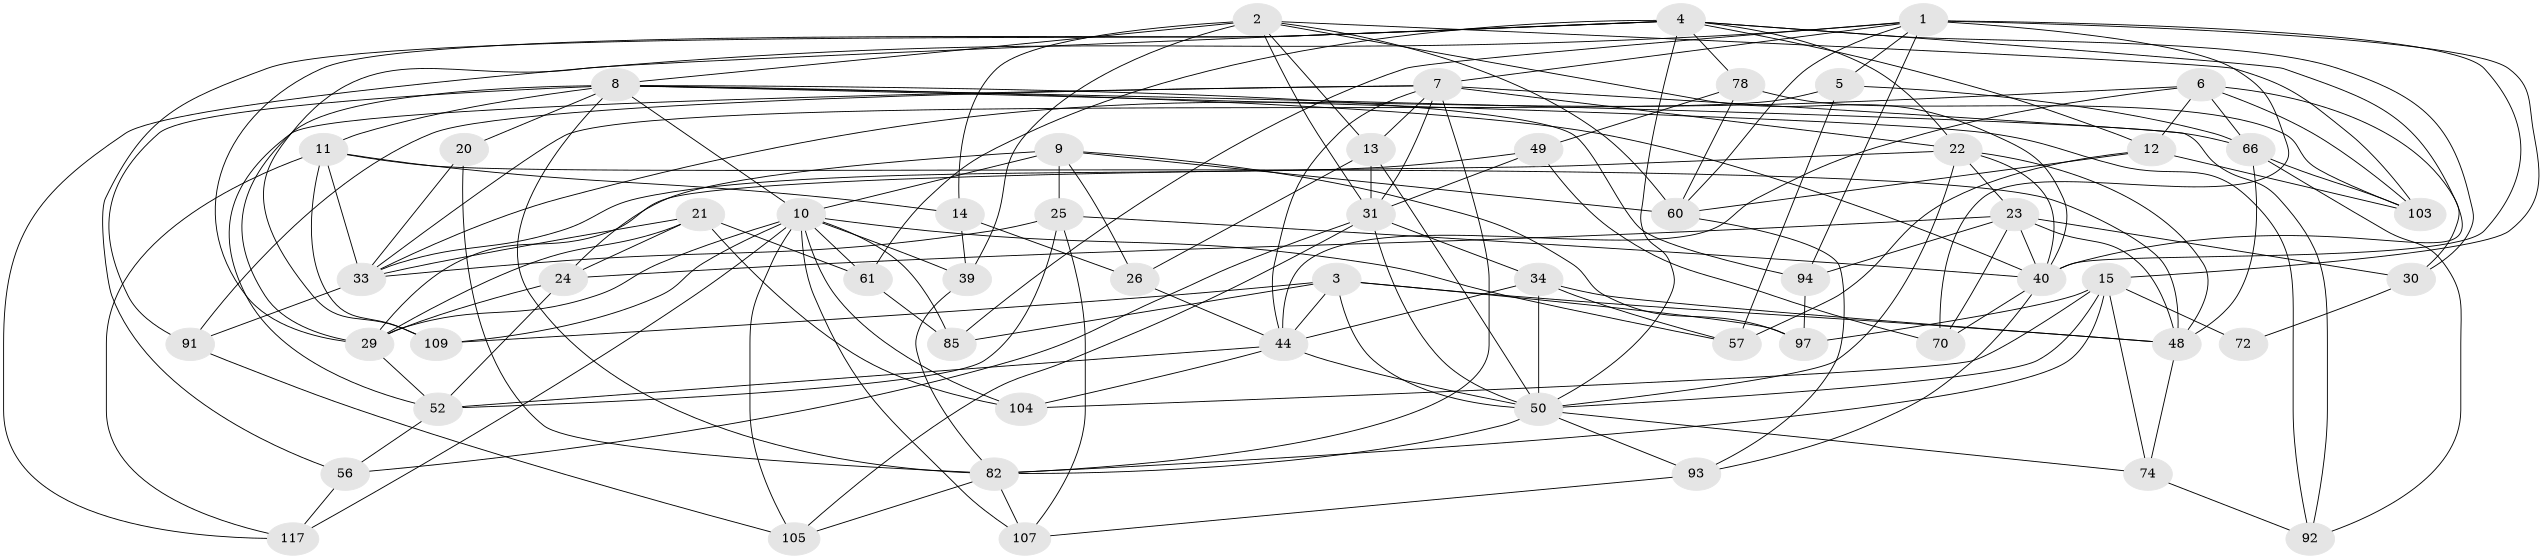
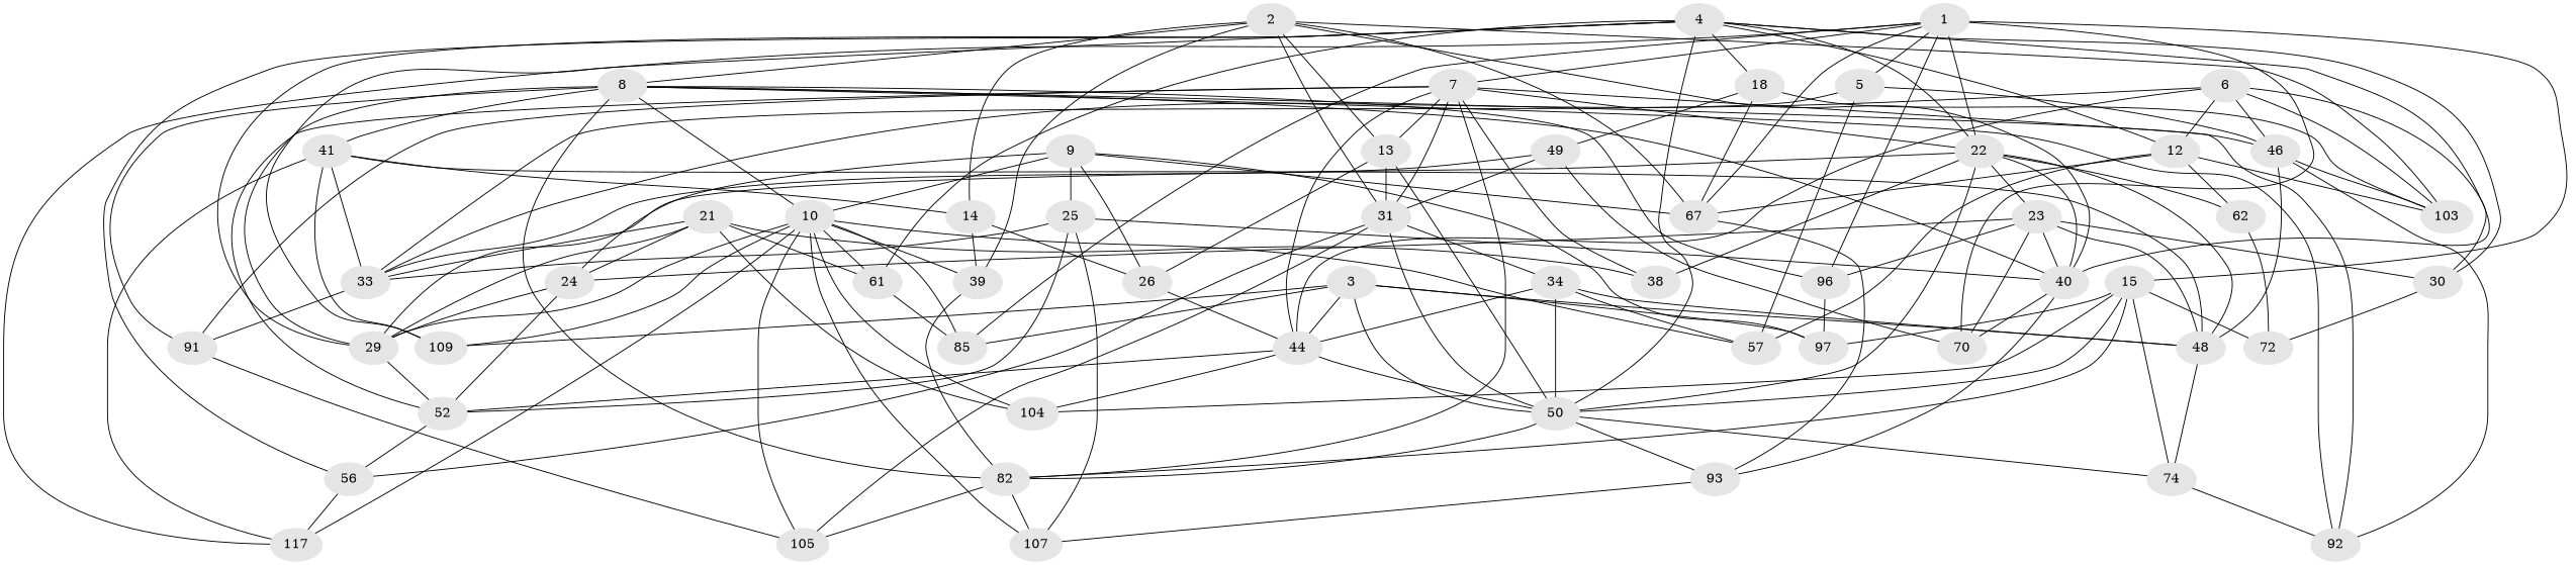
  graph {
    node [color=gray90 style=filled]
    1 [super="+42+98+111"]
    5
    7 [super="+80+58+102"]
    15 [super="+36+68"]
    40 [super="+71+75+54"]
-   67 [super="+108" label=60]
+   67 [super="+108"]
    70
    85
-   96 [label=94]
+   96
    117
    33 [super="+79+43"]
-   46 [super="+49" label=66]
+   46 [super="+49"]
    57
    13 [super="+84"]
    31 [super="+63"]
    44 [super="+86"]
    22 [super="+27+106"]
+   38
    52 [super="+83"]
    82 [super="+114+101"]
    91
    92
    50 [super="+64"]
    97
    104
    72
    74
    93
    2 [super="+17"]
    8 [super="+55+45+16"]
    14
    39
    103
    29 [super="+32"]
    10 [super="+35+110+99"]
-   11 [super="+47"]
-   20
+   11 [super="+47" label=41]
    26
    56
    105
    34 [super="+51"]
    3 [super="+41"]
    48 [super="+53+76"]
    109
    4 [super="+87+89+88"]
    12 [super="+100"]
-   18 [label=78]
+   18
    30
    61
+   62
    n51 [label=49]
    23 [super="+59+66"]
    6 [super="+115"]
    107
    9 [super="+60+78"]
    24 [super="+81"]
    25 [super="+94"]
    21 [super="+65"]
    1 -- 5
    1 -- 7
    1 -- 15 [weight=2]
-   1 -- 40
+   1 -- 22
    1 -- 67
    1 -- 70
    1 -- 85
    1 -- 96
    1 -- 117
    5 -- 33
    5 -- 46
    5 -- 57
    7 -- 13
    7 -- 31
    7 -- 44
    7 -- 22
+   7 -- 38
    7 -- 52
    7 -- 82
    7 -- 91
    7 -- 92
    15 -- 82
    15 -- 50
    15 -- 97
    15 -- 104
    15 -- 72
    15 -- 74
    40 -- 70
    40 -- 93
    67 -- 93
    96 -- 97
    33 -- 91
    46 -- 92
    46 -- 103
    46 -- 48
    13 -- 31
    13 -- 50 [weight=2]
    13 -- 26
    31 -- 50
    31 -- 56
    31 -- 105
    31 -- 34
    44 -- 52
    44 -- 50
    44 -- 104
    22 -- 40
+   22 -- 38
    22 -- 50
    22 -- 29
    22 -- 48
+   22 -- 62 [weight=2]
    22 -- 23
    52 -- 56
    82 -- 105
    82 -- 107
    91 -- 105
    50 -- 82
    50 -- 74
    50 -- 93
    74 -- 92
    93 -- 107
    2 -- 40
    2 -- 67
    2 -- 13
    2 -- 31
    2 -- 8
    2 -- 14
    2 -- 39
    2 -- 103
    8 -- 40
    8 -- 96
    8 -- 46
    8 -- 82
    8 -- 91
    8 -- 92
    8 -- 29
    8 -- 10
    8 -- 11
-   8 -- 20 [weight=2]
    14 -- 39
    14 -- 26
    39 -- 82
    29 -- 52
    10 -- 85
    10 -- 117
    10 -- 57
    10 -- 104
    10 -- 39
    10 -- 29
    10 -- 105
    10 -- 109
    10 -- 61
    10 -- 107
    11 -- 117
    11 -- 33
    11 -- 14
    11 -- 48
    11 -- 109
-   20 -- 33
-   20 -- 82
    26 -- 44
    56 -- 117
    34 -- 57
    34 -- 44
    34 -- 50
    34 -- 48 [weight=2]
    3 -- 85
    3 -- 44
    3 -- 50
    3 -- 97
    3 -- 48
    3 -- 109
    48 -- 74
    4 -- 40
    4 -- 22
    4 -- 50
    4 -- 29
    4 -- 56
    4 -- 109
    4 -- 12
    4 -- 18
    4 -- 30
    4 -- 61
    12 -- 67
    12 -- 57
    12 -- 103
+   12 -- 62
    18 -- 67
    18 -- 103
    18 -- n51
    30 -- 72
    61 -- 85
+   62 -- 72
    n51 -- 70
    n51 -- 33
    n51 -- 31
    23 -- 40 [weight=2]
    23 -- 70
    23 -- 96
    23 -- 48
    23 -- 30
    23 -- 24
    6 -- 33
    6 -- 46
    6 -- 44
    6 -- 103
    6 -- 12
    6 -- 30
    9 -- 67
    9 -- 97
    9 -- 10
    9 -- 26
    9 -- 24 [weight=2]
    9 -- 25 [weight=2]
    24 -- 52
    24 -- 29
    25 -- 40
    25 -- 33
    25 -- 52
    25 -- 107
    21 -- 33
+   21 -- 38
    21 -- 104
    21 -- 29
    21 -- 61
    21 -- 24
  }
